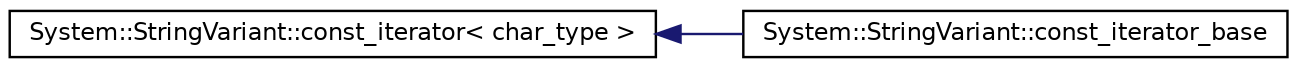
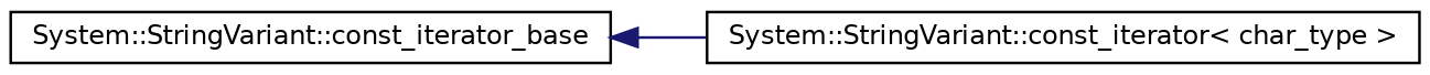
  digraph {
    rankdir=LR
    node [color=black fillcolor=white fontname=Helvetica fontsize=10 shape=record style=filled]
    n1 [height=0.2 label="System::StringVariant::const_iterator_base" width=0.4]
    n2 [height=0.2 label="System::StringVariant::const_iterator\< char_type \>" width=0.4]
-   n2 -> n1 [color=midnightblue dir=back fontname=Helvetica fontsize=10 labelfontname=Helvetica labelfontsize=10 style=solid]
+   n1 -> n2 [color=midnightblue dir=back fontname=Helvetica fontsize=10 labelfontname=Helvetica labelfontsize=10 style=solid]
  }
